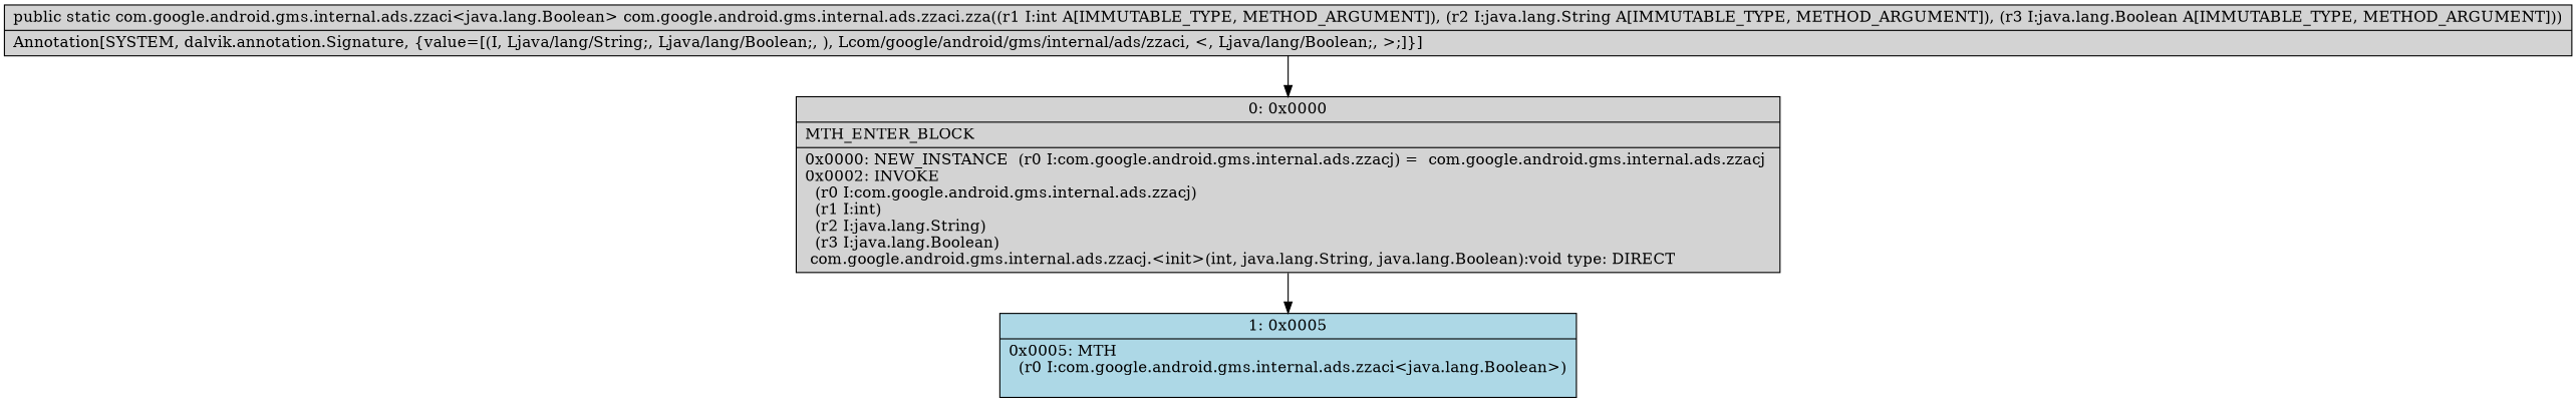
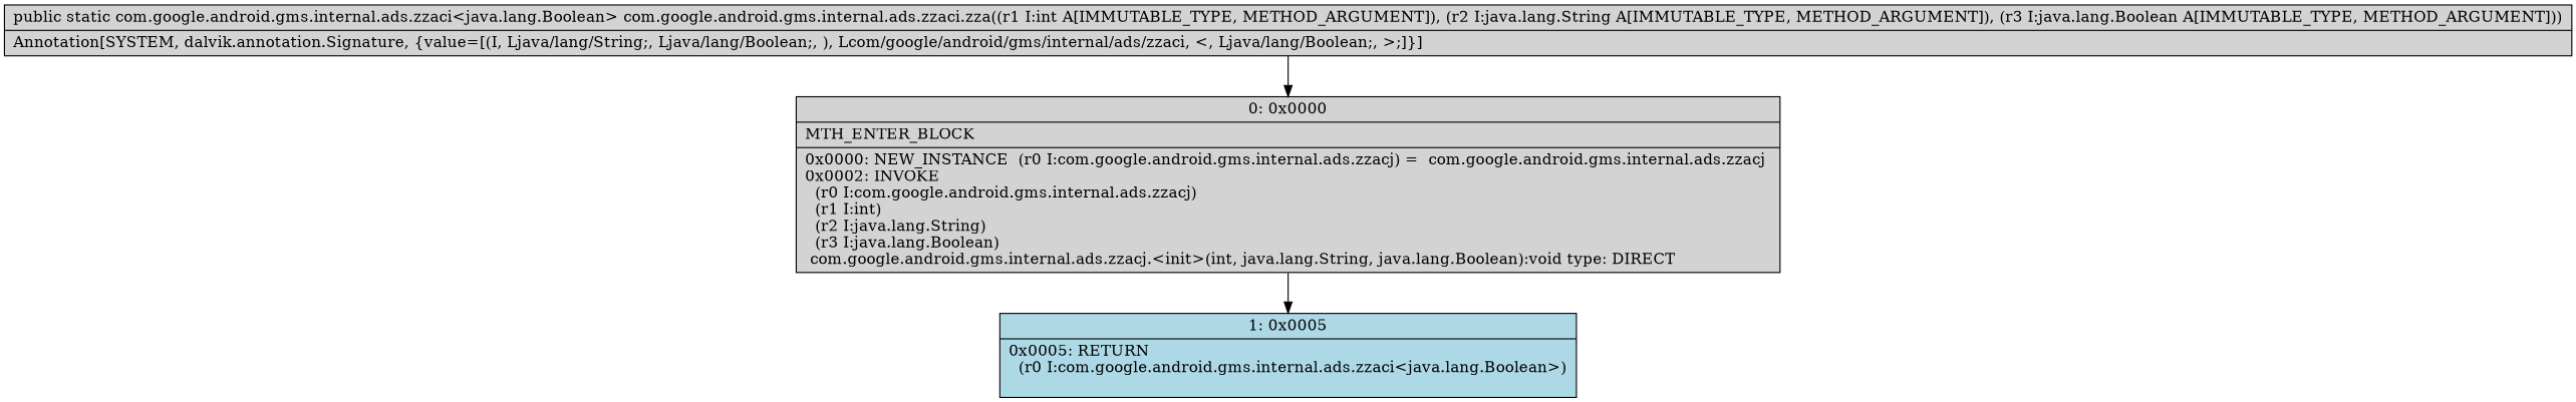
  digraph {
    fontname="DejaVu Serif"
    node [shape=record style=filled fillcolor=lightgrey fontname="DejaVu Serif"]
    edge [fontname="DejaVu Serif"]
    n1 [label="{0\:\ 0x0000|MTH_ENTER_BLOCK\l|0x0000: NEW_INSTANCE  (r0 I:com.google.android.gms.internal.ads.zzacj) =  com.google.android.gms.internal.ads.zzacj \l0x0002: INVOKE  \l  (r0 I:com.google.android.gms.internal.ads.zzacj)\l  (r1 I:int)\l  (r2 I:java.lang.String)\l  (r3 I:java.lang.Boolean)\l com.google.android.gms.internal.ads.zzacj.\<init\>(int, java.lang.String, java.lang.Boolean):void type: DIRECT \l}"]
-   n2 [label="{1\:\ 0x0005|0x0005: MTH  \l  (r0 I:com.google.android.gms.internal.ads.zzaci\<java.lang.Boolean\>)\l \l}" fillcolor=lightblue]
+   n2 [label="{1\:\ 0x0005|0x0005: RETURN  \l  (r0 I:com.google.android.gms.internal.ads.zzaci\<java.lang.Boolean\>)\l \l}" fillcolor=lightblue]
    n3 [label="{public static com.google.android.gms.internal.ads.zzaci\<java.lang.Boolean\> com.google.android.gms.internal.ads.zzaci.zza((r1 I:int A[IMMUTABLE_TYPE, METHOD_ARGUMENT]), (r2 I:java.lang.String A[IMMUTABLE_TYPE, METHOD_ARGUMENT]), (r3 I:java.lang.Boolean A[IMMUTABLE_TYPE, METHOD_ARGUMENT]))  | Annotation[SYSTEM, dalvik.annotation.Signature, \{value=[(I, Ljava\/lang\/String;, Ljava\/lang\/Boolean;, ), Lcom\/google\/android\/gms\/internal\/ads\/zzaci, \<, Ljava\/lang\/Boolean;, \>;]\}]\l}"]
    n1 -> n2
    n3 -> n1
  }
